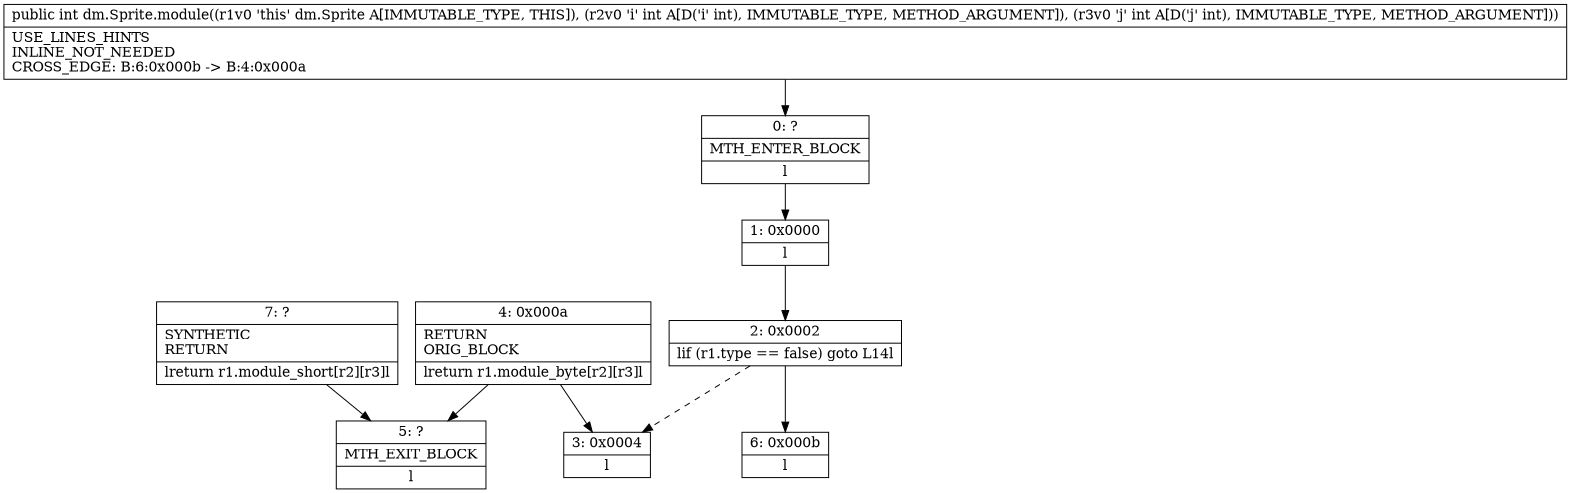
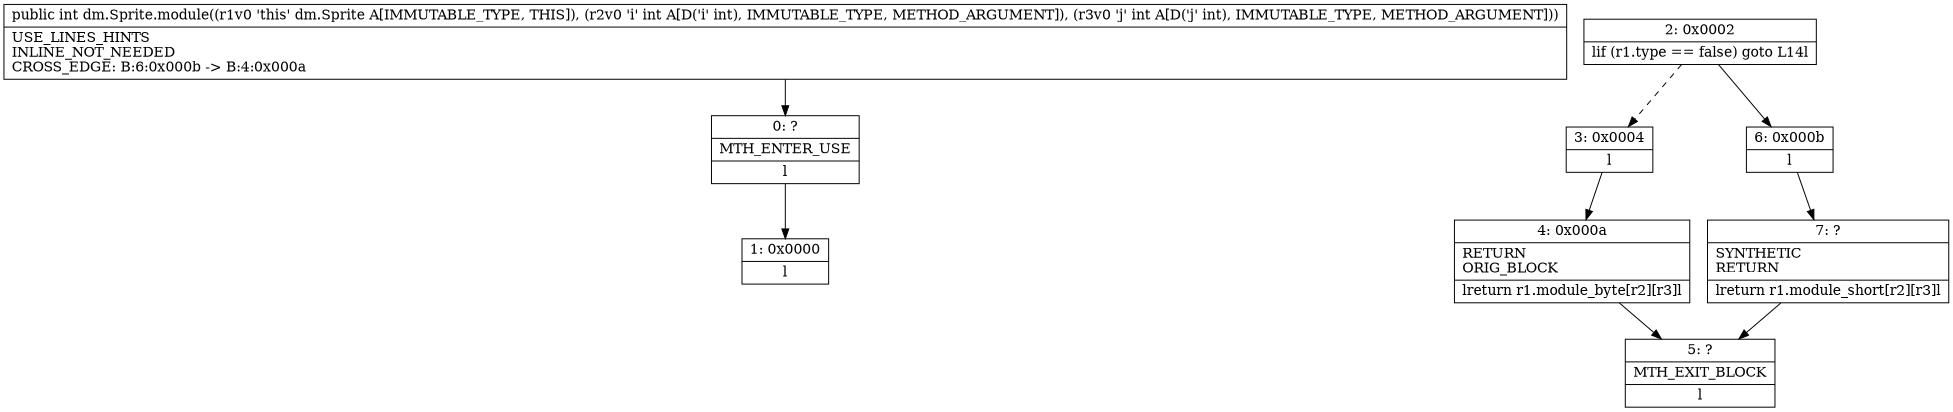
  digraph {
    node [shape=record]
-   n1 [label="{0\:\ ?|MTH_ENTER_BLOCK\l|l}"]
+   n1 [label="{0\:\ ?|MTH_ENTER_USE\l|l}"]
    n2 [label="{1\:\ 0x0000|l}"]
    n3 [label="{2\:\ 0x0002|lif (r1.type == false) goto L14l}"]
    n4 [label="{3\:\ 0x0004|l}"]
    n5 [label="{6\:\ 0x000b|l}"]
    n6 [label="{4\:\ 0x000a|RETURN\lORIG_BLOCK\l|lreturn r1.module_byte[r2][r3]l}"]
    n7 [label="{7\:\ ?|SYNTHETIC\lRETURN\l|lreturn r1.module_short[r2][r3]l}"]
    n8 [label="{5\:\ ?|MTH_EXIT_BLOCK\l|l}"]
    n9 [label="{public int dm.Sprite.module((r1v0 'this' dm.Sprite A[IMMUTABLE_TYPE, THIS]), (r2v0 'i' int A[D('i' int), IMMUTABLE_TYPE, METHOD_ARGUMENT]), (r3v0 'j' int A[D('j' int), IMMUTABLE_TYPE, METHOD_ARGUMENT]))  | USE_LINES_HINTS\lINLINE_NOT_NEEDED\lCROSS_EDGE: B:6:0x000b \-\> B:4:0x000a\l}"]
    n1 -> n2
-   n2 -> n3
    n3 -> n4 [style=dashed]
    n3 -> n5
-   n6 -> n4
+   n4 -> n6
+   n5 -> n7
    n6 -> n8
    n7 -> n8
    n9 -> n1
  }
